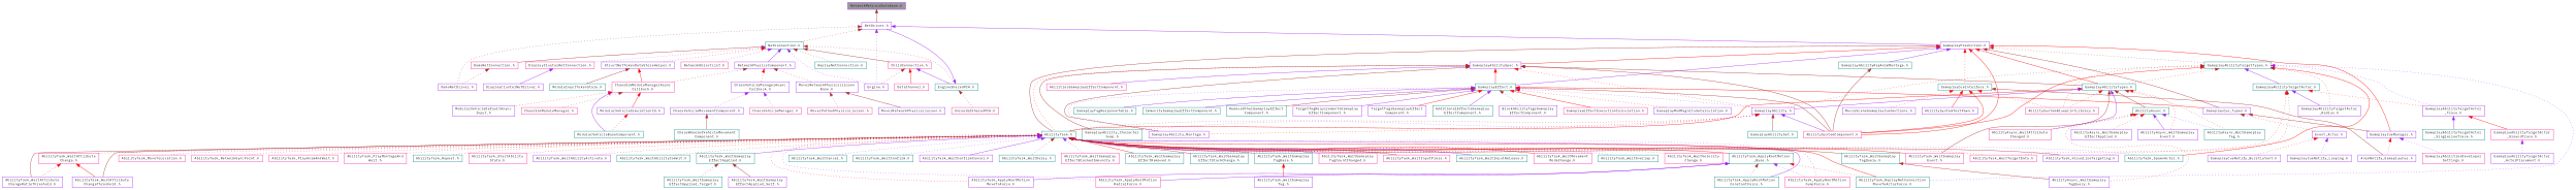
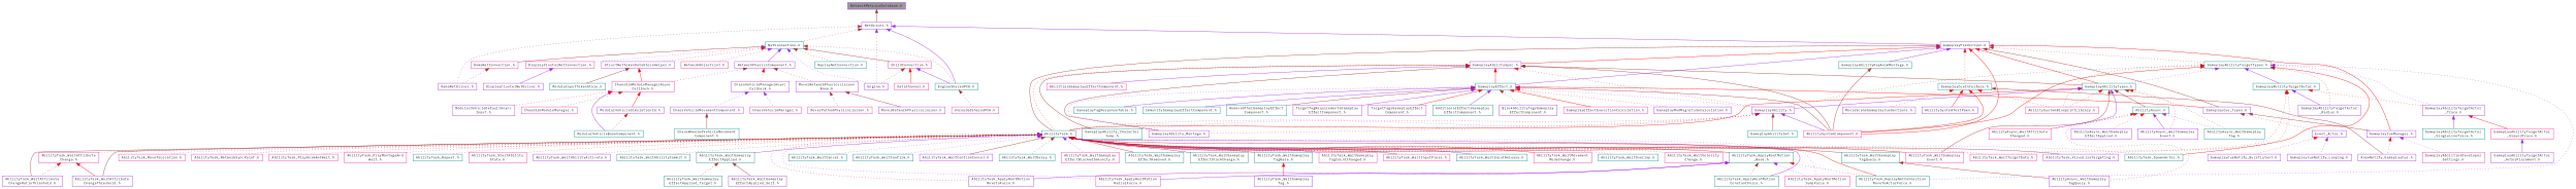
  digraph {
    fontname="IBM Plex Mono"
    node [color=purple fillcolor=white fontname="IBM Plex Mono" fontsize=10 shape=box style=filled]
    edge [color=brown dir=back fontname="IBM Plex Mono" fontsize=10 labelfontname=Helvetica labelfontsize=10 style=solid]
    n1 [fillcolor=grey60 fontcolor=black height=0.2 label="NetworkMetricsDatabase.h" width=0.4]
    n2 [height=0.2 label="NetDriver.h" width=0.4]
    n3 [height=0.2 label="DemoNetDriver.h" width=0.4]
    n4 [height=0.2 label="Engine.h" width=0.4]
    n5 [color=teal height=0.2 label="EngineSharedPCH.h" width=0.4]
    n6 [height=0.2 label="GameplayPrediction.h" width=0.4]
    n7 [color=teal height=0.2 label="NetConnection.h" width=0.4]
    n8 [color=deeppink height=0.2 label="UnrealEdSharedPCH.h" width=0.4]
    n9 [color=deeppink height=0.2 label="AbilitySystemComponent.h" width=0.4]
    n10 [color=teal height=0.2 label="AbilityTask.h" width=0.4]
    n11 [color=teal height=0.2 label="GameplayAbilityRepAnimMontage.h" width=0.4]
    n12 [height=0.2 label="GameplayAbilitySpec.h" width=0.4]
    n13 [color=teal height=0.2 label="GameplayAbilityTypes.h" width=0.4]
    n14 [color=teal height=0.2 label="GameplayEffect.h" width=0.4]
    n15 [height=0.2 label="GameplayCue_Types.h" width=0.4]
    n16 [height=0.2 label="GameplayCueManager.h" width=0.4]
    n17 [color=teal height=0.2 label="GameplayAbilityTargetTypes.h" width=0.4]
    n18 [color=teal height=0.2 label="GameplayCueInterface.h" width=0.4]
    n19 [color=deeppink height=0.2 label="ChildConnection.h" width=0.4]
    n20 [color=deeppink height=0.2 label="DemoNetConnection.h" width=0.4]
    n21 [color=deeppink height=0.2 label="DisplayClusterNetConnection.h" width=0.4]
    n22 [color=deeppink height=0.2 label="NetworkObjectList.h" width=0.4]
    n23 [height=0.2 label="NetworkPhysicsComponent.h" width=0.4]
    n24 [color=teal height=0.2 label="ReplayNetConnection.h" width=0.4]
    n25 [height=0.2 label="StructNetTokenDataStoreHelper.h" width=0.4]
    n26 [color=teal height=0.2 label="AbilityTask_ApplyRootMotion\lConstantForce.h" width=0.4]
    n27 [color=deeppink height=0.2 label="AbilityTask_ApplyRootMotion\lJumpForce.h" width=0.4]
    n28 [color=teal height=0.2 label="AbilityTask_ReplayNetConnection\lMoveToActorForce.h" width=0.4]
    n29 [height=0.2 label="AbilityTask_ApplyRootMotion\lMoveToForce.h" width=0.4]
    n30 [color=deeppink height=0.2 label="AbilityTask_ApplyRootMotion\lRadialForce.h" width=0.4]
    n31 [color=teal height=0.2 label="AbilityTask_ApplyRootMotion\l_Base.h" width=0.4]
    n32 [color=deeppink height=0.2 label="AbilityTask_MoveToLocation.h" width=0.4]
    n33 [color=deeppink height=0.2 label="AbilityTask_NetworkSyncPoint.h" width=0.4]
    n34 [color=deeppink height=0.2 label="AbilityTask_PlayAnimAndWait.h" width=0.4]
    n35 [color=deeppink height=0.2 label="AbilityTask_PlayMontageAnd\lWait.h" width=0.4]
    n36 [color=teal height=0.2 label="AbilityTask_Repeat.h" width=0.4]
    n37 [color=teal height=0.2 label="AbilityTask_SpawnActor.h" width=0.4]
    n38 [color=deeppink height=0.2 label="AbilityTask_StartAbility\lState.h" width=0.4]
    n39 [height=0.2 label="AbilityTask_VisualizeTargeting.h" width=0.4]
    n40 [height=0.2 label="AbilityTask_WaitAbilityActivate.h" width=0.4]
    n41 [color=teal height=0.2 label="AbilityTask_WaitAbilityCommit.h" width=0.4]
    n42 [color=deeppink height=0.2 label="AbilityTask_WaitAttribute\lChange.h" width=0.4]
    n43 [height=0.2 label="AbilityTask_WaitAttribute\lChangeRatioThreshold.h" width=0.4]
    n44 [height=0.2 label="AbilityTask_WaitAttribute\lChangeThreshold.h" width=0.4]
    n45 [color=teal height=0.2 label="AbilityTask_WaitCancel.h" width=0.4]
    n46 [color=teal height=0.2 label="AbilityTask_WaitConfirm.h" width=0.4]
    n47 [height=0.2 label="AbilityTask_WaitConfirmCancel.h" width=0.4]
    n48 [color=teal height=0.2 label="AbilityTask_WaitDelay.h" width=0.4]
    n49 [color=teal height=0.2 label="AbilityTask_WaitGameplay\lEffectApplied.h" width=0.4]
    n50 [color=deeppink height=0.2 label="AbilityTask_WaitGameplay\lEffectBlockedImmunity.h" width=0.4]
    n51 [color=teal height=0.2 label="AbilityTask_WaitGameplay\lEffectRemoved.h" width=0.4]
    n52 [color=teal height=0.2 label="AbilityTask_WaitGameplay\lEffectStackChange.h" width=0.4]
    n53 [color=deeppink height=0.2 label="AbilityTask_WaitGameplay\lEvent.h" width=0.4]
    n54 [color=teal height=0.2 label="AbilityTask_WaitGameplay\lTagBase.h" width=0.4]
    n55 [color=deeppink height=0.2 label="AbilityTask_WaitGameplay\lTagCountChanged.h" width=0.4]
    n56 [color=teal height=0.2 label="AbilityTask_WaitGameplay\lTagQuery.h" width=0.4]
    n57 [color=deeppink height=0.2 label="AbilityTask_WaitInputPress.h" width=0.4]
    n58 [color=teal height=0.2 label="AbilityTask_WaitInputRelease.h" width=0.4]
    n59 [color=deeppink height=0.2 label="AbilityTask_WaitMovement\lModeChange.h" width=0.4]
    n60 [color=teal height=0.2 label="AbilityTask_WaitOverlap.h" width=0.4]
    n61 [color=deeppink height=0.2 label="AbilityTask_WaitTargetData.h" width=0.4]
    n62 [color=deeppink height=0.2 label="AbilityTask_WaitVelocity\lChange.h" width=0.4]
    n63 [color=deeppink height=0.2 label="AbilitiesGameplayEffectComponent.h" width=0.4]
    n64 [height=0.2 label="GameplayAbility.h" width=0.4]
    n65 [color=teal height=0.2 label="GameplayAbility_Character\lJump.h" width=0.4]
    n66 [height=0.2 label="GameplayAbility_Montage.h" width=0.4]
    n67 [color=teal height=0.2 label="AbilityAsync.h" width=0.4]
    n68 [color=deeppink height=0.2 label="AbilityAsync_WaitAttribute\lChanged.h" width=0.4]
    n69 [height=0.2 label="AbilityAsync_WaitGameplay\lEvent.h" width=0.4]
    n70 [color=teal height=0.2 label="AbilityAsync_WaitGameplay\lTag.h" width=0.4]
    n71 [color=deeppink height=0.2 label="AbilitySystemBlueprintLibrary.h" width=0.4]
    n72 [color=teal height=0.2 label="AdditionalEffectsGameplay\lEffectComponent.h" width=0.4]
    n73 [height=0.2 label="BlockAbilityTagsGameplay\lEffectComponent.h" width=0.4]
    n74 [color=deeppink height=0.2 label="GameplayEffectExecutionCalculation.h" width=0.4]
    n75 [height=0.2 label="GameplayModMagnitudeCalculation.h" width=0.4]
    n76 [color=teal height=0.2 label="GameplayTagResponseTable.h" width=0.4]
    n77 [color=teal height=0.2 label="ImmunityGameplayEffectComponent.h" width=0.4]
    n78 [color=teal height=0.2 label="RemoveOtherGameplayEffect\lComponent.h" width=0.4]
    n79 [height=0.2 label="TargetTagRequirementsGameplay\lEffectComponent.h" width=0.4]
    n80 [height=0.2 label="TargetTagsGameplayEffect\lComponent.h" width=0.4]
    n81 [height=0.2 label="Event_Actor.h" width=0.4]
    n82 [height=0.2 label="AnimNotify_GameplayCue.h" width=0.4]
    n83 [color=deeppink height=0.2 label="GameplayAbilitiesDeveloper\lSettings.h" width=0.4]
    n84 [color=teal height=0.2 label="GameplayAbilityTargetActor.h" width=0.4]
    n85 [height=0.2 label="GameplayAbilityTargetActor\l_Radius.h" width=0.4]
    n86 [height=0.2 label="GameplayAbilityTargetActor\l_Trace.h" width=0.4]
    n87 [height=0.2 label="AbilitySystemTestPawn.h" width=0.4]
    n88 [height=0.2 label="MovieSceneGameplayCueSections.h" width=0.4]
    n89 [height=0.2 label="AbilityTask_WaitGameplay\lEffectApplied_Self.h" width=0.4]
    n90 [color=teal height=0.2 label="AbilityTask_WaitGameplay\lEffectApplied_Target.h" width=0.4]
    n91 [height=0.2 label="AbilityTask_WaitGameplay\lTag.h" width=0.4]
    n92 [height=0.2 label="AbilityAsync_WaitGameplay\lTagQuery.h" width=0.4]
    n93 [color=teal height=0.2 label="GameplayAbilitySet.h" width=0.4]
    n94 [height=0.2 label="AbilityAsync_WaitGameplay\lEffectApplied.h" width=0.4]
    n95 [height=0.2 label="GameplayCueNotify_BurstLatent.h" width=0.4]
    n96 [height=0.2 label="GameplayCueNotify_Looping.h" width=0.4]
    n97 [color=deeppink height=0.2 label="GameplayAbilityTargetActor\l_GroundTrace.h" width=0.4]
    n98 [color=teal height=0.2 label="GameplayAbilityTargetActor\l_SingleLineTrace.h" width=0.4]
    n99 [height=0.2 label="GameplayAbilityTargetActor\l_ActorPlacement.h" width=0.4]
    n100 [color=deeppink height=0.2 label="DataChannel.h" width=0.4]
    n101 [height=0.2 label="DisplayClusterNetDriver.h" width=0.4]
    n102 [color=deeppink height=0.2 label="ChaosSimModuleManagerAsync\lCallback.h" width=0.4]
    n103 [height=0.2 label="ChaosVehicleManagerAsync\lCallback.h" width=0.4]
    n104 [height=0.2 label="MoverNetworkPhysicsLiaison\lBase.h" width=0.4]
    n105 [color=teal height=0.2 label="ModuleInputTokenStore.h" width=0.4]
    n106 [color=deeppink height=0.2 label="ChaosSimModuleManager.h" width=0.4]
    n107 [color=teal height=0.2 label="ModularVehicleBaseComponent.h" width=0.4]
    n108 [height=0.2 label="ModularVehicleDefaultAsync\lInput.h" width=0.4]
    n109 [height=0.2 label="ModularVehicleSimulationCU.h" width=0.4]
    n110 [color=deeppink height=0.2 label="ChaosVehicleManager.h" width=0.4]
    n111 [height=0.2 label="ChaosVehicleMovementComponent.h" width=0.4]
    n112 [height=0.2 label="MoverNetworkPhysicsLiaison.h" width=0.4]
    n113 [color=deeppink height=0.2 label="MoverPathedPhysicsLiaison.h" width=0.4]
    n114 [color=teal height=0.2 label="ChaosWheeledVehicleMovement\lComponent.h" width=0.4]
    n1 -> n2
    n2 -> n3 [style=dotted]
    n2 -> n4 [color=purple style=dotted]
-   n5 -> n2 [color=purple]
+   n2 -> n5 [color=purple]
    n2 -> n6 [color=purple]
    n2 -> n7 [style=dotted]
    n5 -> n8 [style=dotted]
    n6 -> n9 [color=red]
    n6 -> n10
    n6 -> n11 [color=purple]
    n6 -> n12 [color=red]
    n6 -> n13 [color=red]
    n6 -> n14 [color=purple]
    n6 -> n15
    n6 -> n16 [color=red]
    n6 -> n17 [style=dotted]
    n6 -> n18 [color=red style=dotted]
    n7 -> n4 [color=purple style=dotted]
    n7 -> n5 [style=dotted]
    n7 -> n19
    n7 -> n20
    n7 -> n21 [color=purple style=dotted]
    n7 -> n22 [color=purple style=dotted]
    n7 -> n23 [color=purple]
    n7 -> n24 [style=dotted]
    n7 -> n25 [color=red style=dotted]
    n10 -> n26 [color=purple]
    n10 -> n27 [color=purple style=dotted]
    n10 -> n28 [color=red]
    n10 -> n29 [color=red style=dotted]
    n10 -> n30 [color=purple style=dotted]
    n10 -> n31 [color=red]
    n10 -> n32 [color=purple style=dotted]
    n10 -> n33 [color=red style=dotted]
    n10 -> n34 [color=red style=dotted]
    n10 -> n35 [style=dotted]
    n10 -> n36 [color=red style=dotted]
    n10 -> n37 [color=purple style=dotted]
    n10 -> n38 [color=red style=dotted]
    n10 -> n39
    n10 -> n40 [color=red style=dotted]
    n10 -> n41 [style=dotted]
    n10 -> n42 [style=dotted]
    n10 -> n43
    n10 -> n44
    n10 -> n45 [color=purple style=dotted]
    n10 -> n46 [color=purple style=dotted]
-   n10 -> n47 [color=purple]
+   n10 -> n47
    n10 -> n48 [style=dotted]
    n10 -> n49 [color=purple]
    n10 -> n50 [color=purple style=dotted]
    n10 -> n51 [color=red]
    n10 -> n52
    n10 -> n53 [color=red]
    n10 -> n54
    n10 -> n55 [color=purple]
    n10 -> n56
    n10 -> n57
    n10 -> n58 [color=purple]
    n10 -> n59 [color=red]
    n10 -> n60 [color=purple style=dotted]
    n10 -> n61 [color=red style=dotted]
    n10 -> n62 [style=dotted]
    n11 -> n9
    n12 -> n9
    n12 -> n10 [color=red style=dotted]
    n12 -> n13
    n12 -> n14 [color=red]
    n12 -> n63 [color=purple]
    n12 -> n64 [color=red style=dotted]
    n12 -> n65
    n12 -> n66
    n13 -> n10 [color=red]
    n13 -> n53
    n13 -> n64 [color=purple]
    n13 -> n67
    n13 -> n68 [color=purple]
    n13 -> n69 [color=red style=dotted]
    n13 -> n70 [style=dotted]
    n13 -> n71 [color=red style=dotted]
    n14 -> n9
    n14 -> n15 [color=red]
    n14 -> n64 [color=purple style=dotted]
    n14 -> n66 [color=purple style=dotted]
    n14 -> n72 [color=purple]
    n14 -> n73 [style=dotted]
    n14 -> n74 [color=red]
    n14 -> n75 [color=red style=dotted]
    n14 -> n76 [color=purple]
    n14 -> n77 [color=purple]
    n14 -> n78
    n14 -> n79 [color=purple]
    n14 -> n80 [color=red]
    n15 -> n16
    n15 -> n81 [style=dotted]
    n16 -> n82 [color=red style=dotted]
    n16 -> n83 [color=purple style=dotted]
    n17 -> n9 [color=red]
-   n17 -> n13 [style=dotted]
+   n17 -> n13 [color=purple style=dotted]
    n17 -> n28 [color=purple style=dotted]
    n17 -> n37 [color=red]
    n17 -> n64 [style=dotted]
    n17 -> n71 [style=dotted]
    n17 -> n84 [color=purple]
    n17 -> n85 [style=dotted]
    n17 -> n86 [color=purple style=dotted]
    n18 -> n9 [color=red]
    n18 -> n71 [color=red style=dotted]
    n18 -> n82
    n18 -> n87 [color=red]
    n18 -> n88 [color=red style=dotted]
    n19 -> n4 [style=dotted]
    n19 -> n5 [color=purple]
    n19 -> n100 [color=red]
    n20 -> n3 [style=dotted]
    n21 -> n101 [color=purple]
    n23 -> n102 [style=dotted]
    n23 -> n103 [color=red style=dotted]
    n23 -> n104 [style=dotted]
    n25 -> n102 [color=red]
    n25 -> n105
    n31 -> n26 [style=dotted]
    n31 -> n27 [color=purple style=dotted]
    n31 -> n28 [color=red style=dotted]
    n31 -> n29 [color=purple]
    n31 -> n30 [color=purple]
    n42 -> n43 [color=red style=dotted]
    n42 -> n44 [color=red]
    n49 -> n89
    n49 -> n90 [style=dotted]
    n54 -> n91 [color=red]
    n56 -> n92
    n64 -> n9 [color=purple]
    n64 -> n10 [style=dotted]
    n64 -> n65 [color=purple style=dotted]
    n64 -> n66 [color=red style=dotted]
    n64 -> n93
    n67 -> n68 [color=red style=dotted]
    n67 -> n69 [color=purple]
    n67 -> n70 [color=purple style=dotted]
    n67 -> n92 [style=dotted]
    n67 -> n94 [color=red style=dotted]
    n81 -> n95 [color=red style=dotted]
    n81 -> n96 [color=purple style=dotted]
    n84 -> n39 [style=dotted]
    n84 -> n61 [color=red style=dotted]
    n84 -> n85 [color=purple]
    n84 -> n86 [color=red style=dotted]
    n86 -> n97 [color=red]
    n86 -> n98 [color=purple]
-   n97 -> n99 [color=purple style=dotted]
+   n97 -> n99 [color=purple]
    n102 -> n106 [style=dotted]
    n102 -> n107 [color=purple]
    n102 -> n108 [color=red style=dotted]
    n102 -> n109 [color=red]
    n103 -> n110 [color=purple style=dotted]
    n103 -> n111 [color=purple style=dotted]
    n104 -> n112
    n104 -> n113 [style=dotted]
    n109 -> n107 [color=red style=dotted]
    n111 -> n114
  }
